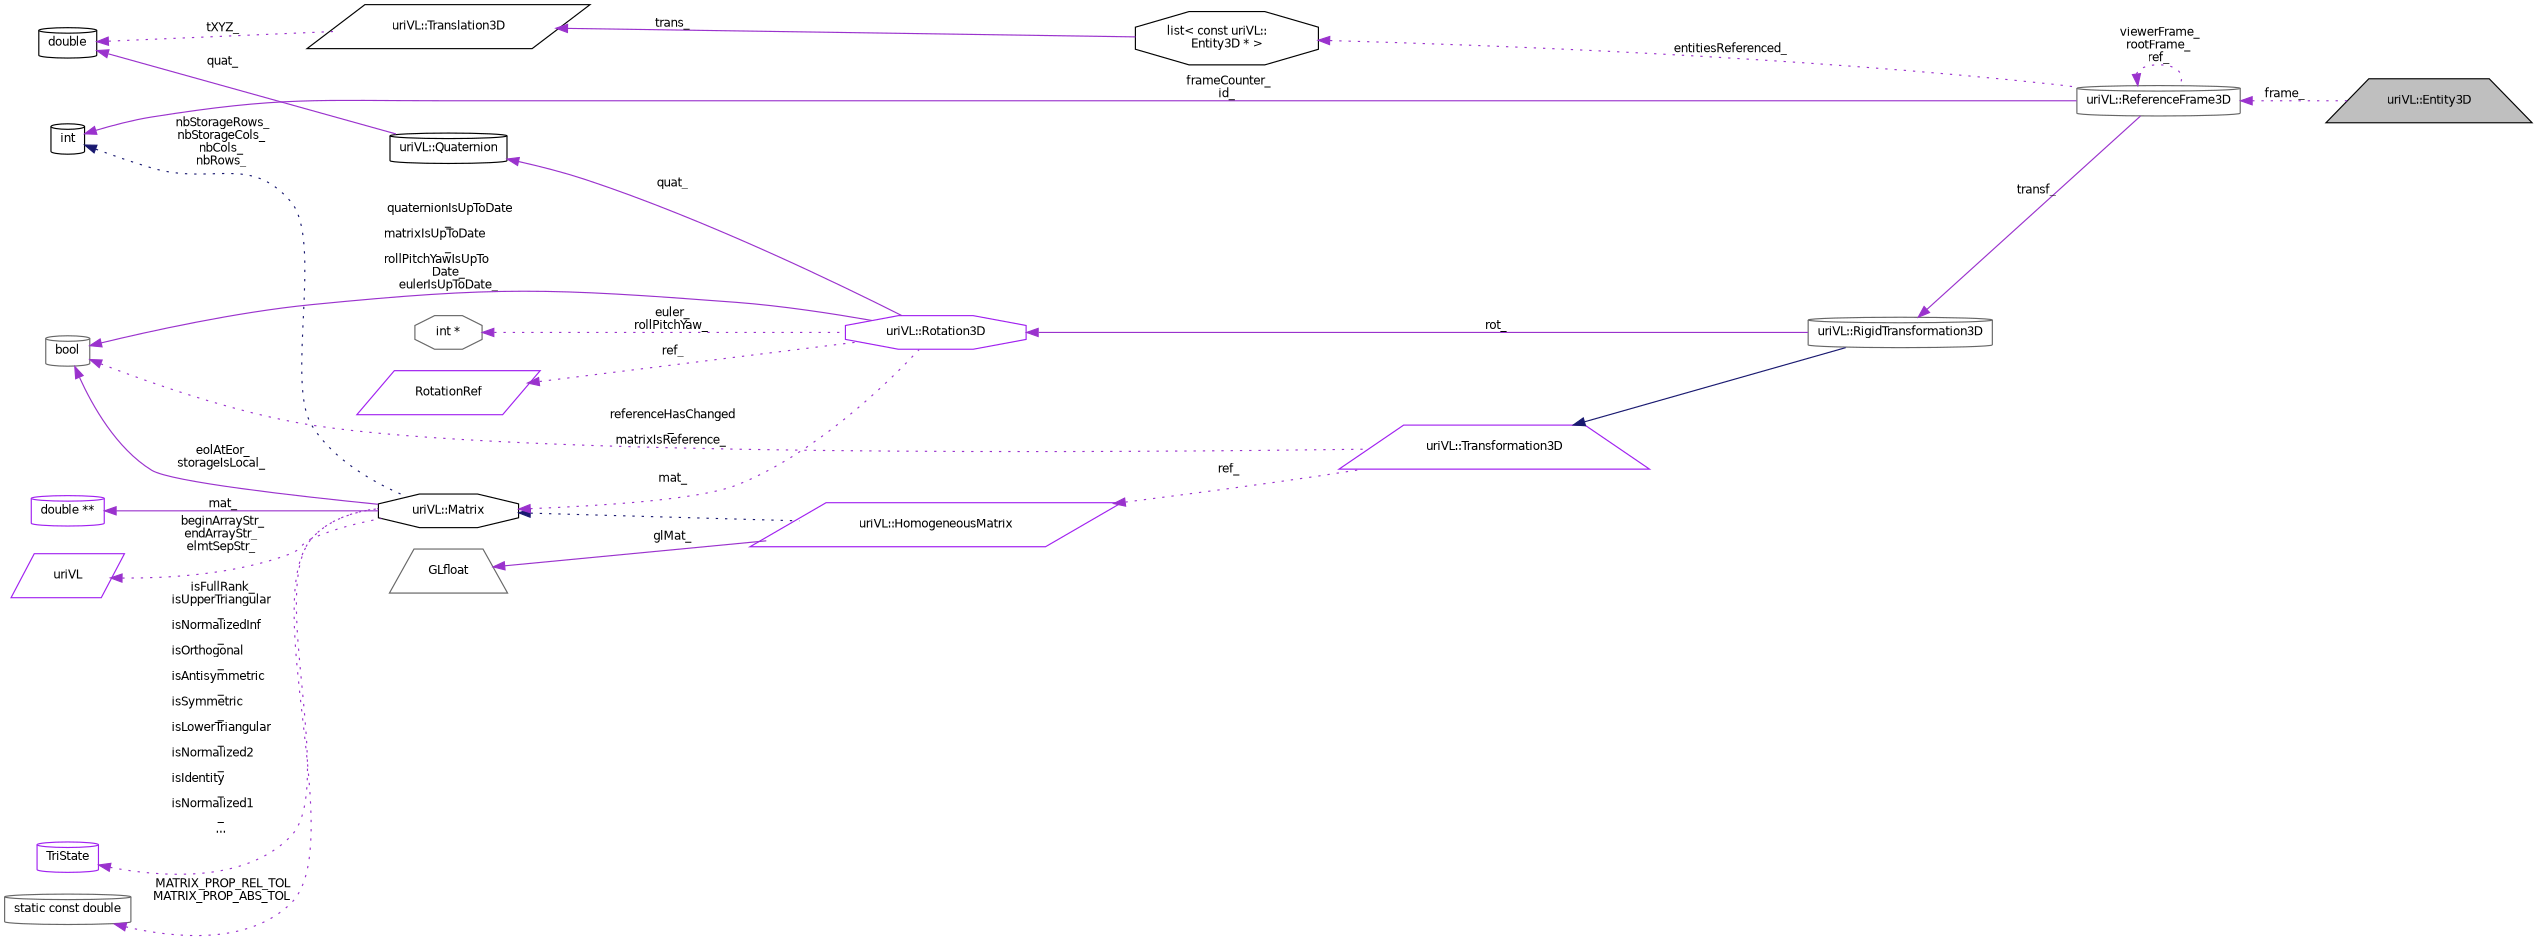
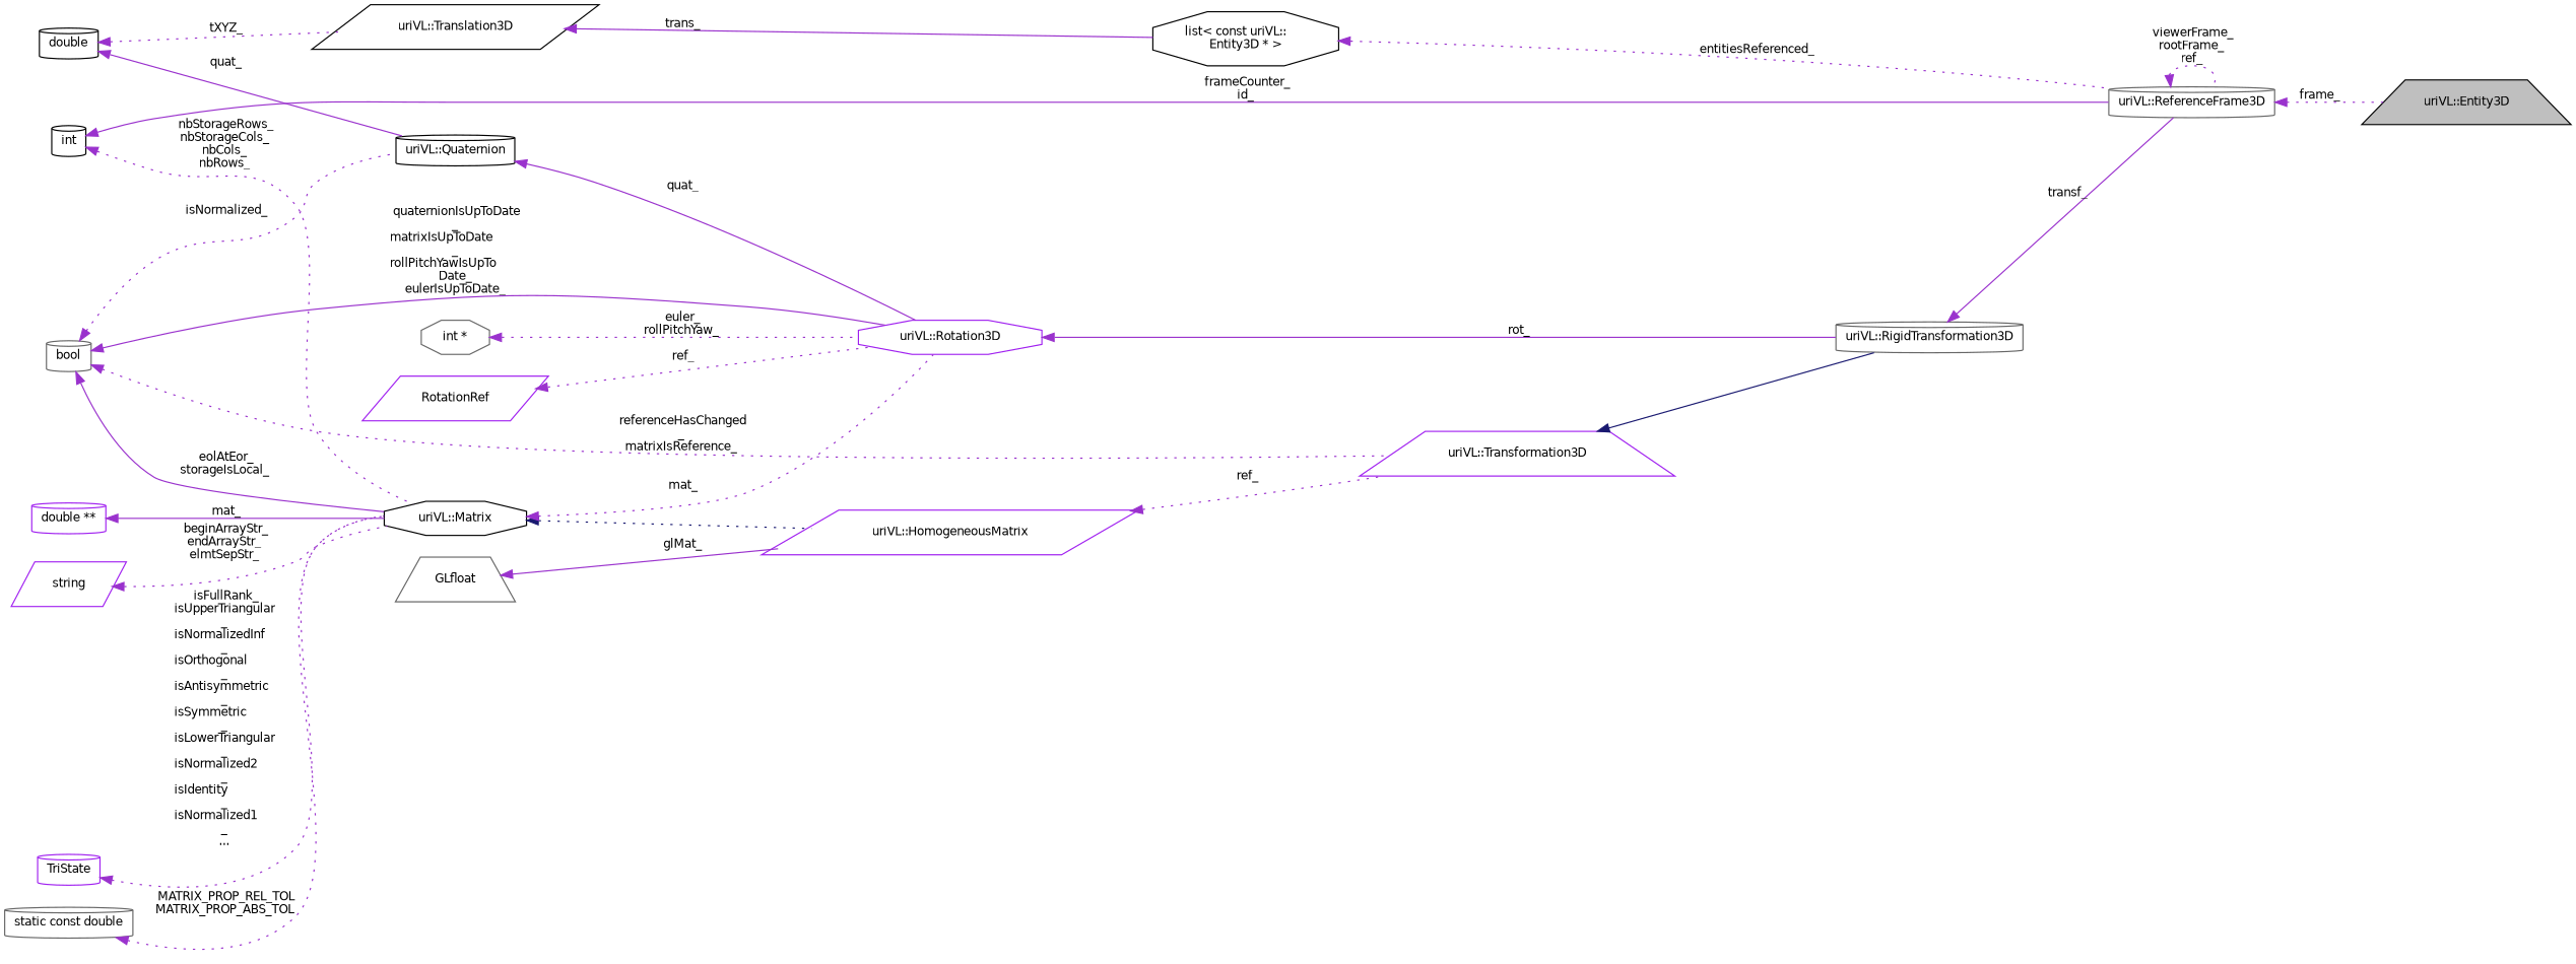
  digraph {
    rankdir=LR
    node [color=black fillcolor=white fontname=Helvetica fontsize=10 shape=cylinder style=filled]
    edge [color=darkorchid3 dir=back fontname=Helvetica fontsize=10 labelfontname=Helvetica labelfontsize=10 style=dotted]
    n1 [fillcolor=grey75 fontcolor=black height=0.2 label="uriVL::Entity3D" shape=trapezium width=0.4]
    n2 [color=gray40 height=0.2 label="uriVL::ReferenceFrame3D" width=0.4]
    n3 [height=0.2 label="list\< const uriVL::\lEntity3D * \>" shape=octagon width=0.4]
    n4 [height=0.2 label=int width=0.4]
    n5 [height=0.2 label="uriVL::Matrix" shape=octagon width=0.4]
    n6 [color=purple height=0.2 label="uriVL::HomogeneousMatrix" shape=parallelogram width=0.4]
    n7 [color=purple height=0.2 label="uriVL::Rotation3D" shape=octagon width=0.4]
    n8 [color=gray40 height=0.2 label="uriVL::RigidTransformation3D" width=0.4]
    n9 [color=purple height=0.2 label="uriVL::Transformation3D" shape=trapezium width=0.4]
-   n10 [color=purple height=0.2 label=uriVL shape=parallelogram width=0.4]
+   n10 [color=purple height=0.2 label=string shape=parallelogram width=0.4]
    n11 [color=gray40 height=0.2 label=bool width=0.4]
    n12 [height=0.2 label="uriVL::Quaternion" width=0.4]
    n13 [color=purple height=0.2 label=TriState width=0.4]
    n14 [color=gray40 height=0.2 label="static const double" width=0.4]
    n15 [color=purple height=0.2 label="double **" width=0.4]
    n16 [color=gray40 height=0.2 label=GLfloat shape=trapezium width=0.4]
    n17 [color=gray40 height=0.2 label="int *" shape=octagon width=0.4]
    n18 [color=purple height=0.2 label=RotationRef shape=parallelogram width=0.4]
    n19 [height=0.2 label=double width=0.4]
    n20 [height=0.2 label="uriVL::Translation3D" shape=parallelogram width=0.4]
    n2 -> n1 [label=" frame_"]
    n2 -> n2 [label=" viewerFrame_\nrootFrame_\nref_"]
    n3 -> n2 [label=" entitiesReferenced_"]
    n4 -> n2 [label=" frameCounter_\nid_" style=solid]
-   n4 -> n5 [color=midnightblue label=" nbStorageRows_\nnbStorageCols_\nnbCols_\nnbRows_"]
+   n4 -> n5 [label=" nbStorageRows_\nnbStorageCols_\nnbCols_\nnbRows_"]
    n5 -> n6 [color=midnightblue]
    n5 -> n7 [label=" mat_"]
    n6 -> n9 [label=" ref_"]
    n7 -> n8 [label=" rot_" style=solid]
    n8 -> n2 [label=" transf_" style=solid]
    n9 -> n8 [color=midnightblue style=solid]
    n10 -> n5 [label=" beginArrayStr_\nendArrayStr_\nelmtSepStr_"]
    n11 -> n5 [label=" eolAtEor_\nstorageIsLocal_" style=solid]
    n11 -> n7 [label=" quaternionIsUpToDate\l_\nmatrixIsUpToDate\l_\nrollPitchYawIsUpTo\lDate_\neulerIsUpToDate_" style=solid]
    n11 -> n9 [label=" referenceHasChanged\l_\nmatrixIsReference_"]
+   n11 -> n12 [label=" isNormalized_"]
    n12 -> n7 [label=" quat_" style=solid]
    n13 -> n5 [label=" isFullRank_\nisUpperTriangular\l_\nisNormalizedInf\l_\nisOrthogonal\l_\nisAntisymmetric\l_\nisSymmetric\l_\nisLowerTriangular\l_\nisNormalized2\l_\nisIdentity\l_\nisNormalized1\l_\n..."]
    n14 -> n5 [label=" MATRIX_PROP_REL_TOL\nMATRIX_PROP_ABS_TOL"]
    n15 -> n5 [label=" mat_" style=solid]
    n16 -> n6 [label=" glMat_" style=solid]
    n17 -> n7 [label=" euler_\nrollPitchYaw_"]
    n18 -> n7 [label=" ref_"]
    n19 -> n12 [label=" quat_" style=solid]
    n19 -> n20 [label=" tXYZ_"]
    n20 -> n3 [label=" trans_" style=solid]
  }
